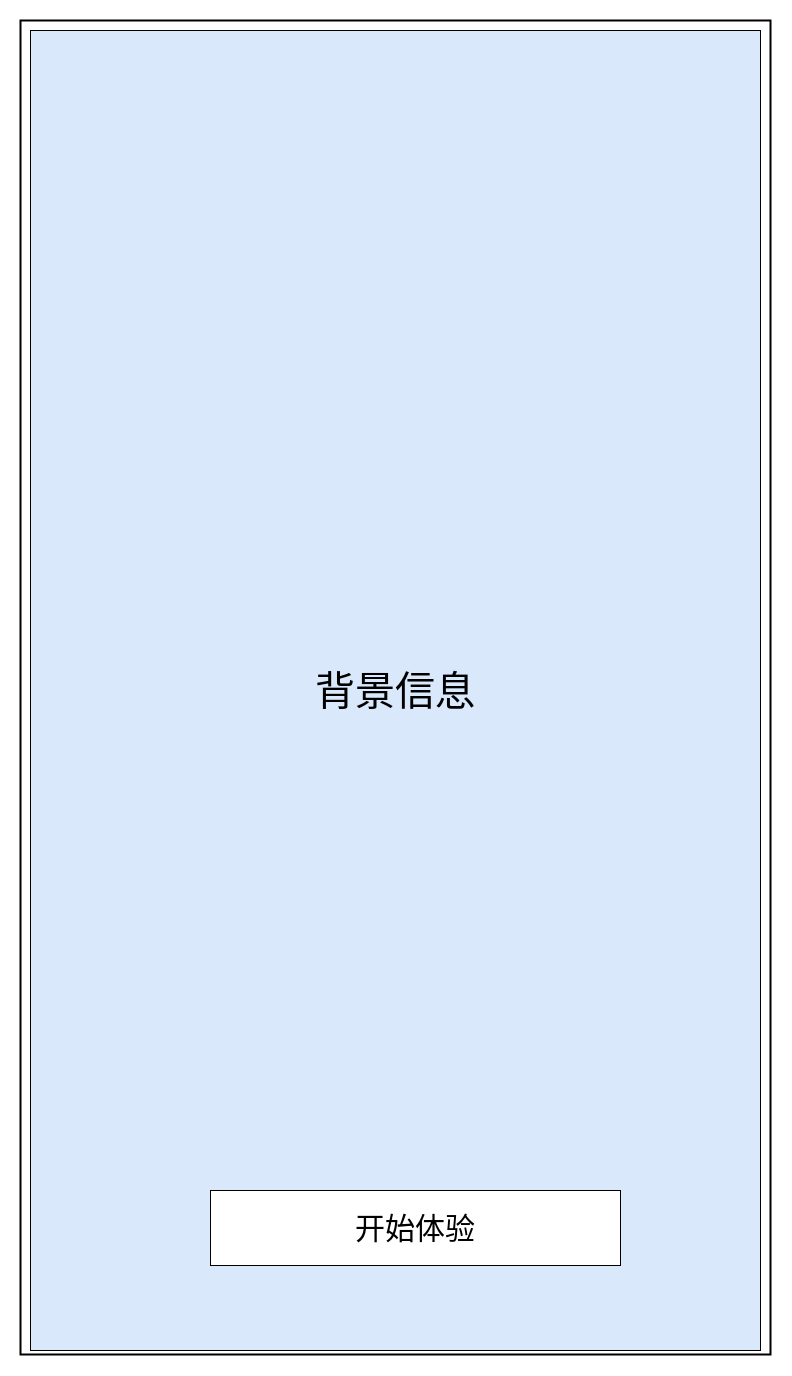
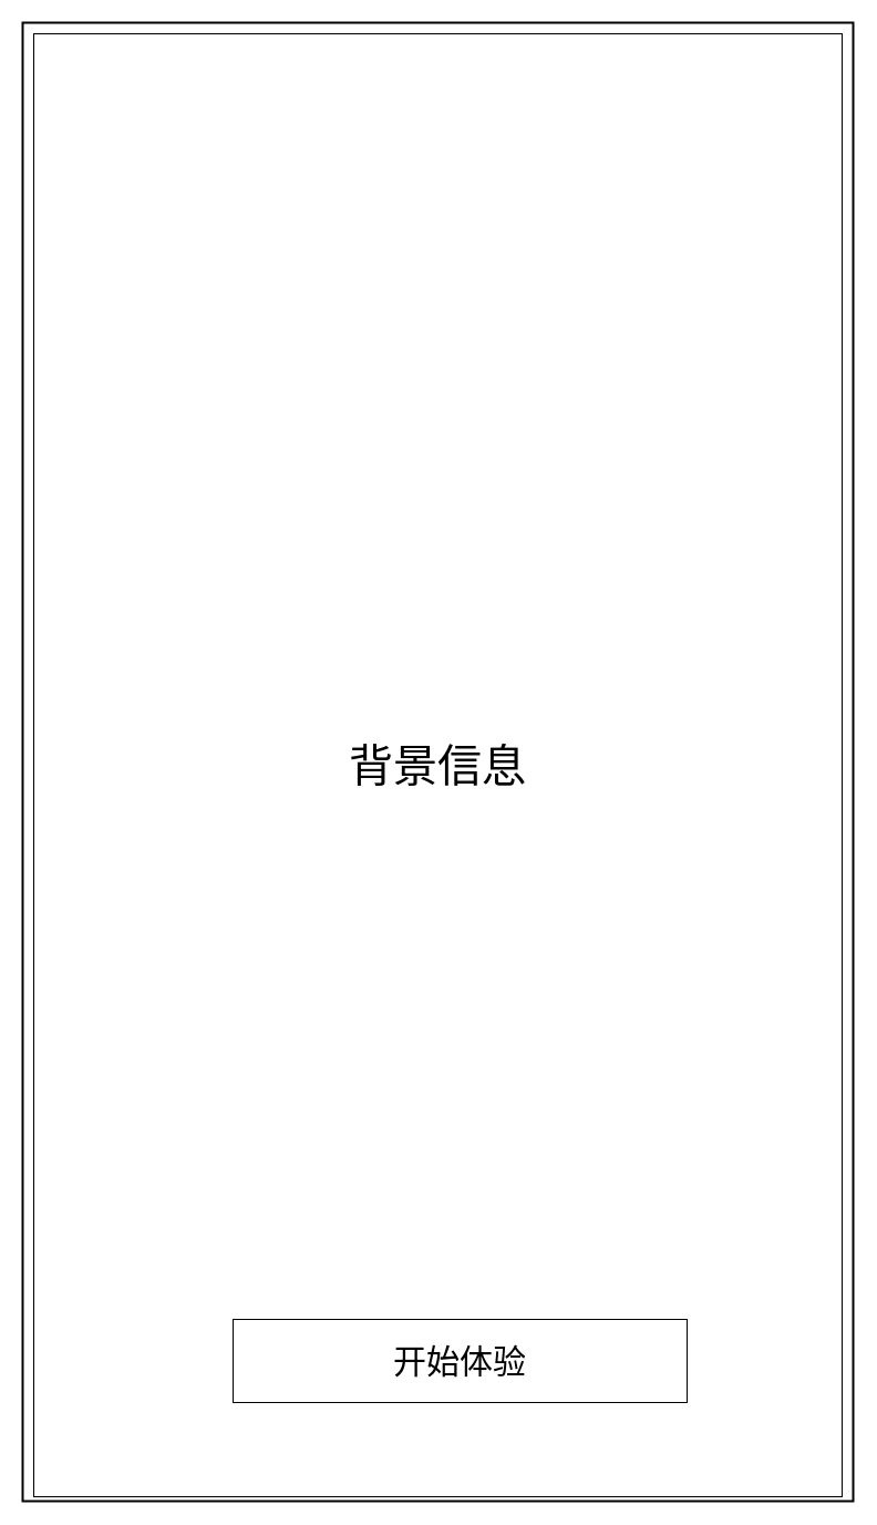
  <mxCell id="0" />
  <mxCell id="1" parent="0" />
  <mxCell id="2" value="" style="rounded=1;whiteSpace=wrap;html=1;fontSize=20;arcSize=0;strokeWidth=2;" parent="1" vertex="1"><mxGeometry x="20" y="20" width="750" height="1334" as="geometry" /></mxCell>
- <mxCell id="3" value="&lt;font style=&quot;font-size: 40px&quot;&gt;背景信息&lt;/font&gt;" style="rounded=1;whiteSpace=wrap;html=1;arcSize=0;fillColor=#dae8fc;" parent="1" vertex="1"><mxGeometry x="30" y="30" width="730" height="1320" as="geometry" /></mxCell>
+ <mxCell id="3" value="&lt;font style=&quot;font-size: 40px&quot;&gt;背景信息&lt;/font&gt;" style="rounded=1;whiteSpace=wrap;html=1;arcSize=0;" parent="1" vertex="1"><mxGeometry x="30" y="30" width="730" height="1320" as="geometry" /></mxCell>
  <mxCell id="4" value="&lt;font style=&quot;font-size: 30px&quot;&gt;开始体验&lt;/font&gt;" style="whiteSpace=wrap;html=1;rounded=0;" parent="1" vertex="1"><mxGeometry x="210" y="1190" width="410" height="75" as="geometry" /></mxCell>
